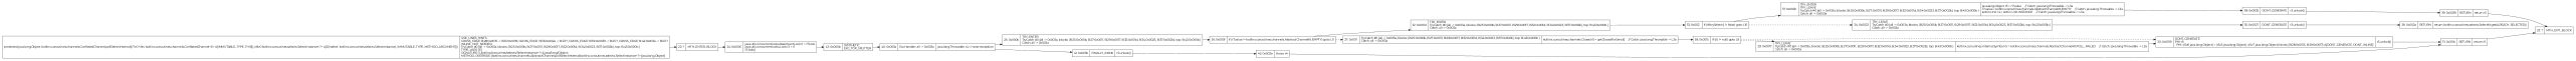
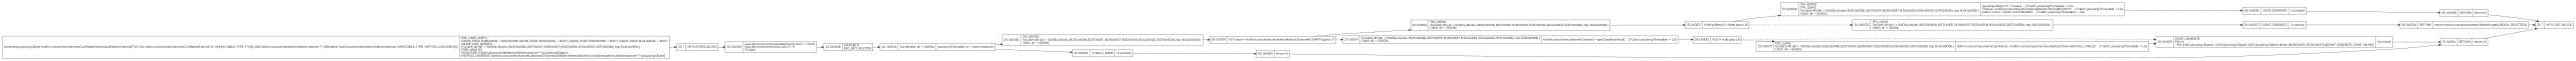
  digraph {
    fontname=Montserrat
    rankdir=LR
    node [fontname=Montserrat shape=record]
    edge [fontname=Montserrat]
    n1 [label="{22\:\ ?|MTH_ENTER_BLOCK\l}"]
    n2 [label="{24\:\ 0x0000|java.util.concurrent.locks.ReentrantLock r1 = r7.lock\ljava.util.concurrent.locks.Lock r3 = r1\lr3.lock()\l}"]
-   n3 [label="{43\:\ 0x000b|SYNTHETIC\lEXC_TOP_SPLITTER\l}"]
+   n3 [label="{43\:\ 0x000b|SYNTHETIC\lEXC_EXIT_SPLITTER\l}"]
    n4 [label="{40\:\ 0x003a|ExcHandler: all \-\> 0x003a\l|java.lang.Throwable r4 = move\-exception\l}"]
    n5 [label="{25\:\ 0x000b|TRY_ENTER\lTryCatch #0 \{all \-\> 0x003a, blocks: (B:25:0x000b, B:27:0x0011, B:29:0x0017, B:32:0x001d, B:34:0x0023, B:37:0x002b), top: B:43:0x000b \}\lCatch: all \-\> 0x003a\l}"]
    n6 [label="{26\:\ 0x000f|if (r7.value != kotlinx.coroutines.channels.AbstractChannelKt.EMPTY) goto L11\l}"]
    n7 [label="{41\:\ 0x003b|FINALLY_INSNS\l|r3.unlock()\l}"]
    n8 [label="{27\:\ 0x0011|TryCatch #0 \{all \-\> 0x003a, blocks: (B:25:0x000b, B:27:0x0011, B:29:0x0017, B:32:0x001d, B:34:0x0023, B:37:0x002b), top: B:43:0x000b \}\lCatch: all \-\> 0x003a\l|kotlinx.coroutines.channels.Closed r5 = getClosedForSend()     \/\/ Catch: java.lang.Throwable \-\> L3a\l}"]
    n9 [label="{32\:\ 0x001d|TRY_ENTER\lTryCatch #0 \{all \-\> 0x003a, blocks: (B:25:0x000b, B:27:0x0011, B:29:0x0017, B:32:0x001d, B:34:0x0023, B:37:0x002b), top: B:43:0x000b \}\lCatch: all \-\> 0x003a\l}"]
    n10 [label="{28\:\ 0x0015|if (r5 != null) goto L8\l}"]
    n11 [label="{33\:\ 0x0021|if (r8.trySelect() != false) goto L16\l}"]
    n12 [label="{29\:\ 0x0017|TRY_LEAVE\lTryCatch #0 \{all \-\> 0x003a, blocks: (B:25:0x000b, B:27:0x0011, B:29:0x0017, B:32:0x001d, B:34:0x0023, B:37:0x002b), top: B:43:0x000b \}\lCatch: all \-\> 0x003a\l|kotlinx.coroutines.internal.Symbol r5 = kotlinx.coroutines.channels.AbstractChannelKt.POLL_FAILED     \/\/ Catch: java.lang.Throwable \-\> L3a\l}"]
    n13 [label="{30\:\ 0x0019|DONT_GENERATE\lPHI: r5 \l  PHI: (r5v6 java.lang.Object) = (r5v5 java.lang.Object), (r5v7 java.lang.Object) binds: [B:28:0x0015, B:29:0x0017] A[DONT_GENERATE, DONT_INLINE]\l|r3.unlock()\l}"]
    n14 [label="{31\:\ 0x001c|RETURN\l|return r5\l}"]
    n15 [label="{23\:\ ?|MTH_EXIT_BLOCK\l}"]
    n16 [label="{34\:\ 0x0023|TRY_LEAVE\lTryCatch #0 \{all \-\> 0x003a, blocks: (B:25:0x000b, B:27:0x0011, B:29:0x0017, B:32:0x001d, B:34:0x0023, B:37:0x002b), top: B:43:0x000b \}\lCatch: all \-\> 0x003a\l}"]
    n17 [label="{37\:\ 0x002b|TRY_ENTER\lTRY_LEAVE\lTryCatch #0 \{all \-\> 0x003a, blocks: (B:25:0x000b, B:27:0x0011, B:29:0x0017, B:32:0x001d, B:34:0x0023, B:37:0x002b), top: B:43:0x000b \}\lCatch: all \-\> 0x003a\l|java.lang.Object r5 = r7.value     \/\/ Catch: java.lang.Throwable \-\> L3a\lr7.value = kotlinx.coroutines.channels.AbstractChannelKt.EMPTY     \/\/ Catch: java.lang.Throwable \-\> L3a\lkotlin.Unit r4 = kotlin.Unit.INSTANCE     \/\/ Catch: java.lang.Throwable \-\> L3a\l}"]
    n18 [label="{35\:\ 0x0027|DONT_GENERATE\l|r3.unlock()\l}"]
    n19 [label="{38\:\ 0x0035|DONT_GENERATE\l|r3.unlock()\l}"]
    n20 [label="{36\:\ 0x002a|RETURN\l|return kotlinx.coroutines.selects.SelectKt.getALREADY_SELECTED()\l}"]
    n21 [label="{39\:\ 0x0039|RETURN\l|return r5\l}"]
    n22 [label="{42\:\ 0x003e|throw r4\l}"]
    n23 [label="{protected java.lang.Object kotlinx.coroutines.channels.ConflatedChannel.pollSelectInternal((r7v0 'this' kotlinx.coroutines.channels.ConflatedChannel\<E\> A[IMMUTABLE_TYPE, THIS]), (r8v0 kotlinx.coroutines.selects.SelectInstance\<?\> A[D('select' kotlinx.coroutines.selects.SelectInstance), IMMUTABLE_TYPE, METHOD_ARGUMENT]))  | USE_LINES_HINTS\lCROSS_EDGE: B:28:0x0015 \-\> B:30:0x0019, CROSS_EDGE: B:36:0x002a \-\> B:23:?, CROSS_EDGE: B:39:0x0039 \-\> B:23:?, CROSS_EDGE: B:42:0x003e \-\> B:23:?\lINLINE_NOT_NEEDED\lTryCatch #0 \{all \-\> 0x003a, blocks: (B:25:0x000b, B:27:0x0011, B:29:0x0017, B:32:0x001d, B:34:0x0023, B:37:0x002b), top: B:43:0x000b \}\lTYPE_VARS: [E]\lSIGNATURE: (Lkotlinx\/coroutines\/selects\/SelectInstance\<*\>;)Ljava\/lang\/Object;\lMETHOD_OVERRIDE: [kotlinx.coroutines.channels.AbstractChannel.pollSelectInternal(kotlinx.coroutines.selects.SelectInstance\<?\>):java.lang.Object]\l}"]
    n1 -> n2
    n2 -> n3
    n3 -> n4
    n4 -> n5
    n4 -> n7
    n5 -> n6
    n6 -> n8 [style=dashed]
    n6 -> n9
    n7 -> n22
    n8 -> n10
    n9 -> n11
    n10 -> n12 [style=dashed]
    n10 -> n13 [style=dashed]
    n11 -> n16 [style=dashed]
    n11 -> n17
    n12 -> n13
    n13 -> n14
    n14 -> n15
    n16 -> n18
    n17 -> n19
    n18 -> n20
    n19 -> n21
+   n20 -> n15
    n21 -> n15
    n22 -> n14
    n23 -> n1
  }
